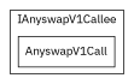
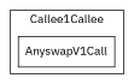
  strict digraph {
    rankdir=TB
    fontname="IBM Plex Sans"
    n1 [label=AnyswapV1Call shape=box fontname="IBM Plex Sans"]
    subgraph cluster_1 {
      label="[Solidity]"
    }
    subgraph cluster_2 {
-     label=IAnyswapV1Callee
+     label=Callee1Callee
      n1
    }
  }
